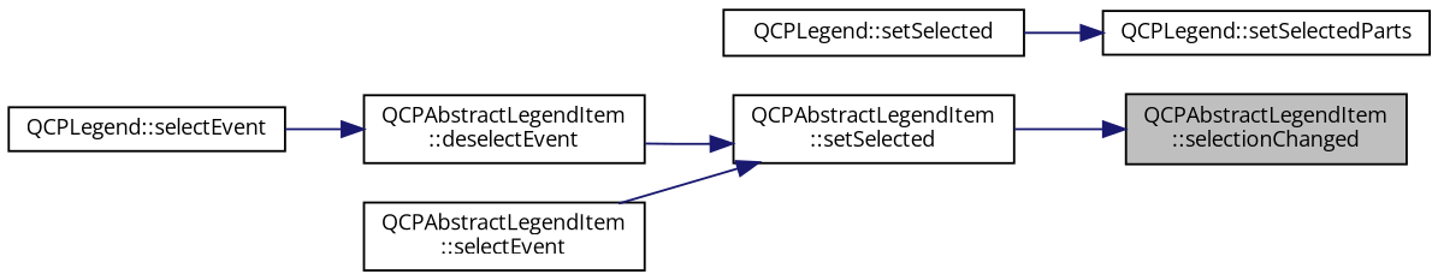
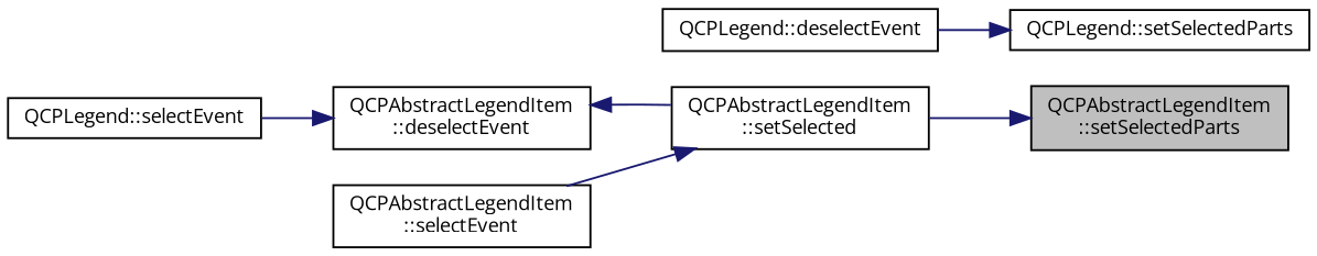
  digraph {
    fontname="Open Sans"
    rankdir=RL
    node [color=black fillcolor=white fontname="Open Sans" fontsize=10 shape=record style=filled]
    edge [color=midnightblue dir=back fontname="Open Sans" fontsize=10 labelfontname=Helvetica labelfontsize=10 style=solid]
-   n1 [fillcolor=grey75 fontcolor=black height=0.2 label="QCPAbstractLegendItem\l::selectionChanged" width=0.4]
+   n1 [fillcolor=grey75 fontcolor=black height=0.2 label="QCPAbstractLegendItem\l::setSelectedParts" width=0.4]
    n2 [height=0.2 label="QCPAbstractLegendItem\l::setSelected" width=0.4]
    n3 [height=0.2 label="QCPAbstractLegendItem\l::deselectEvent" width=0.4]
    n4 [height=0.2 label="QCPAbstractLegendItem\l::selectEvent" width=0.4]
    n5 [height=0.2 label="QCPLegend::selectEvent" width=0.4]
    n6 [height=0.2 label="QCPLegend::setSelectedParts" width=0.4]
-   n7 [height=0.2 label="QCPLegend::setSelected" width=0.4]
+   n7 [height=0.2 label="QCPLegend::deselectEvent" width=0.4]
    n1 -> n2
-   n2 -> n3
+   n3 -> n2
    n2 -> n4
    n3 -> n5
    n6 -> n7
  }
